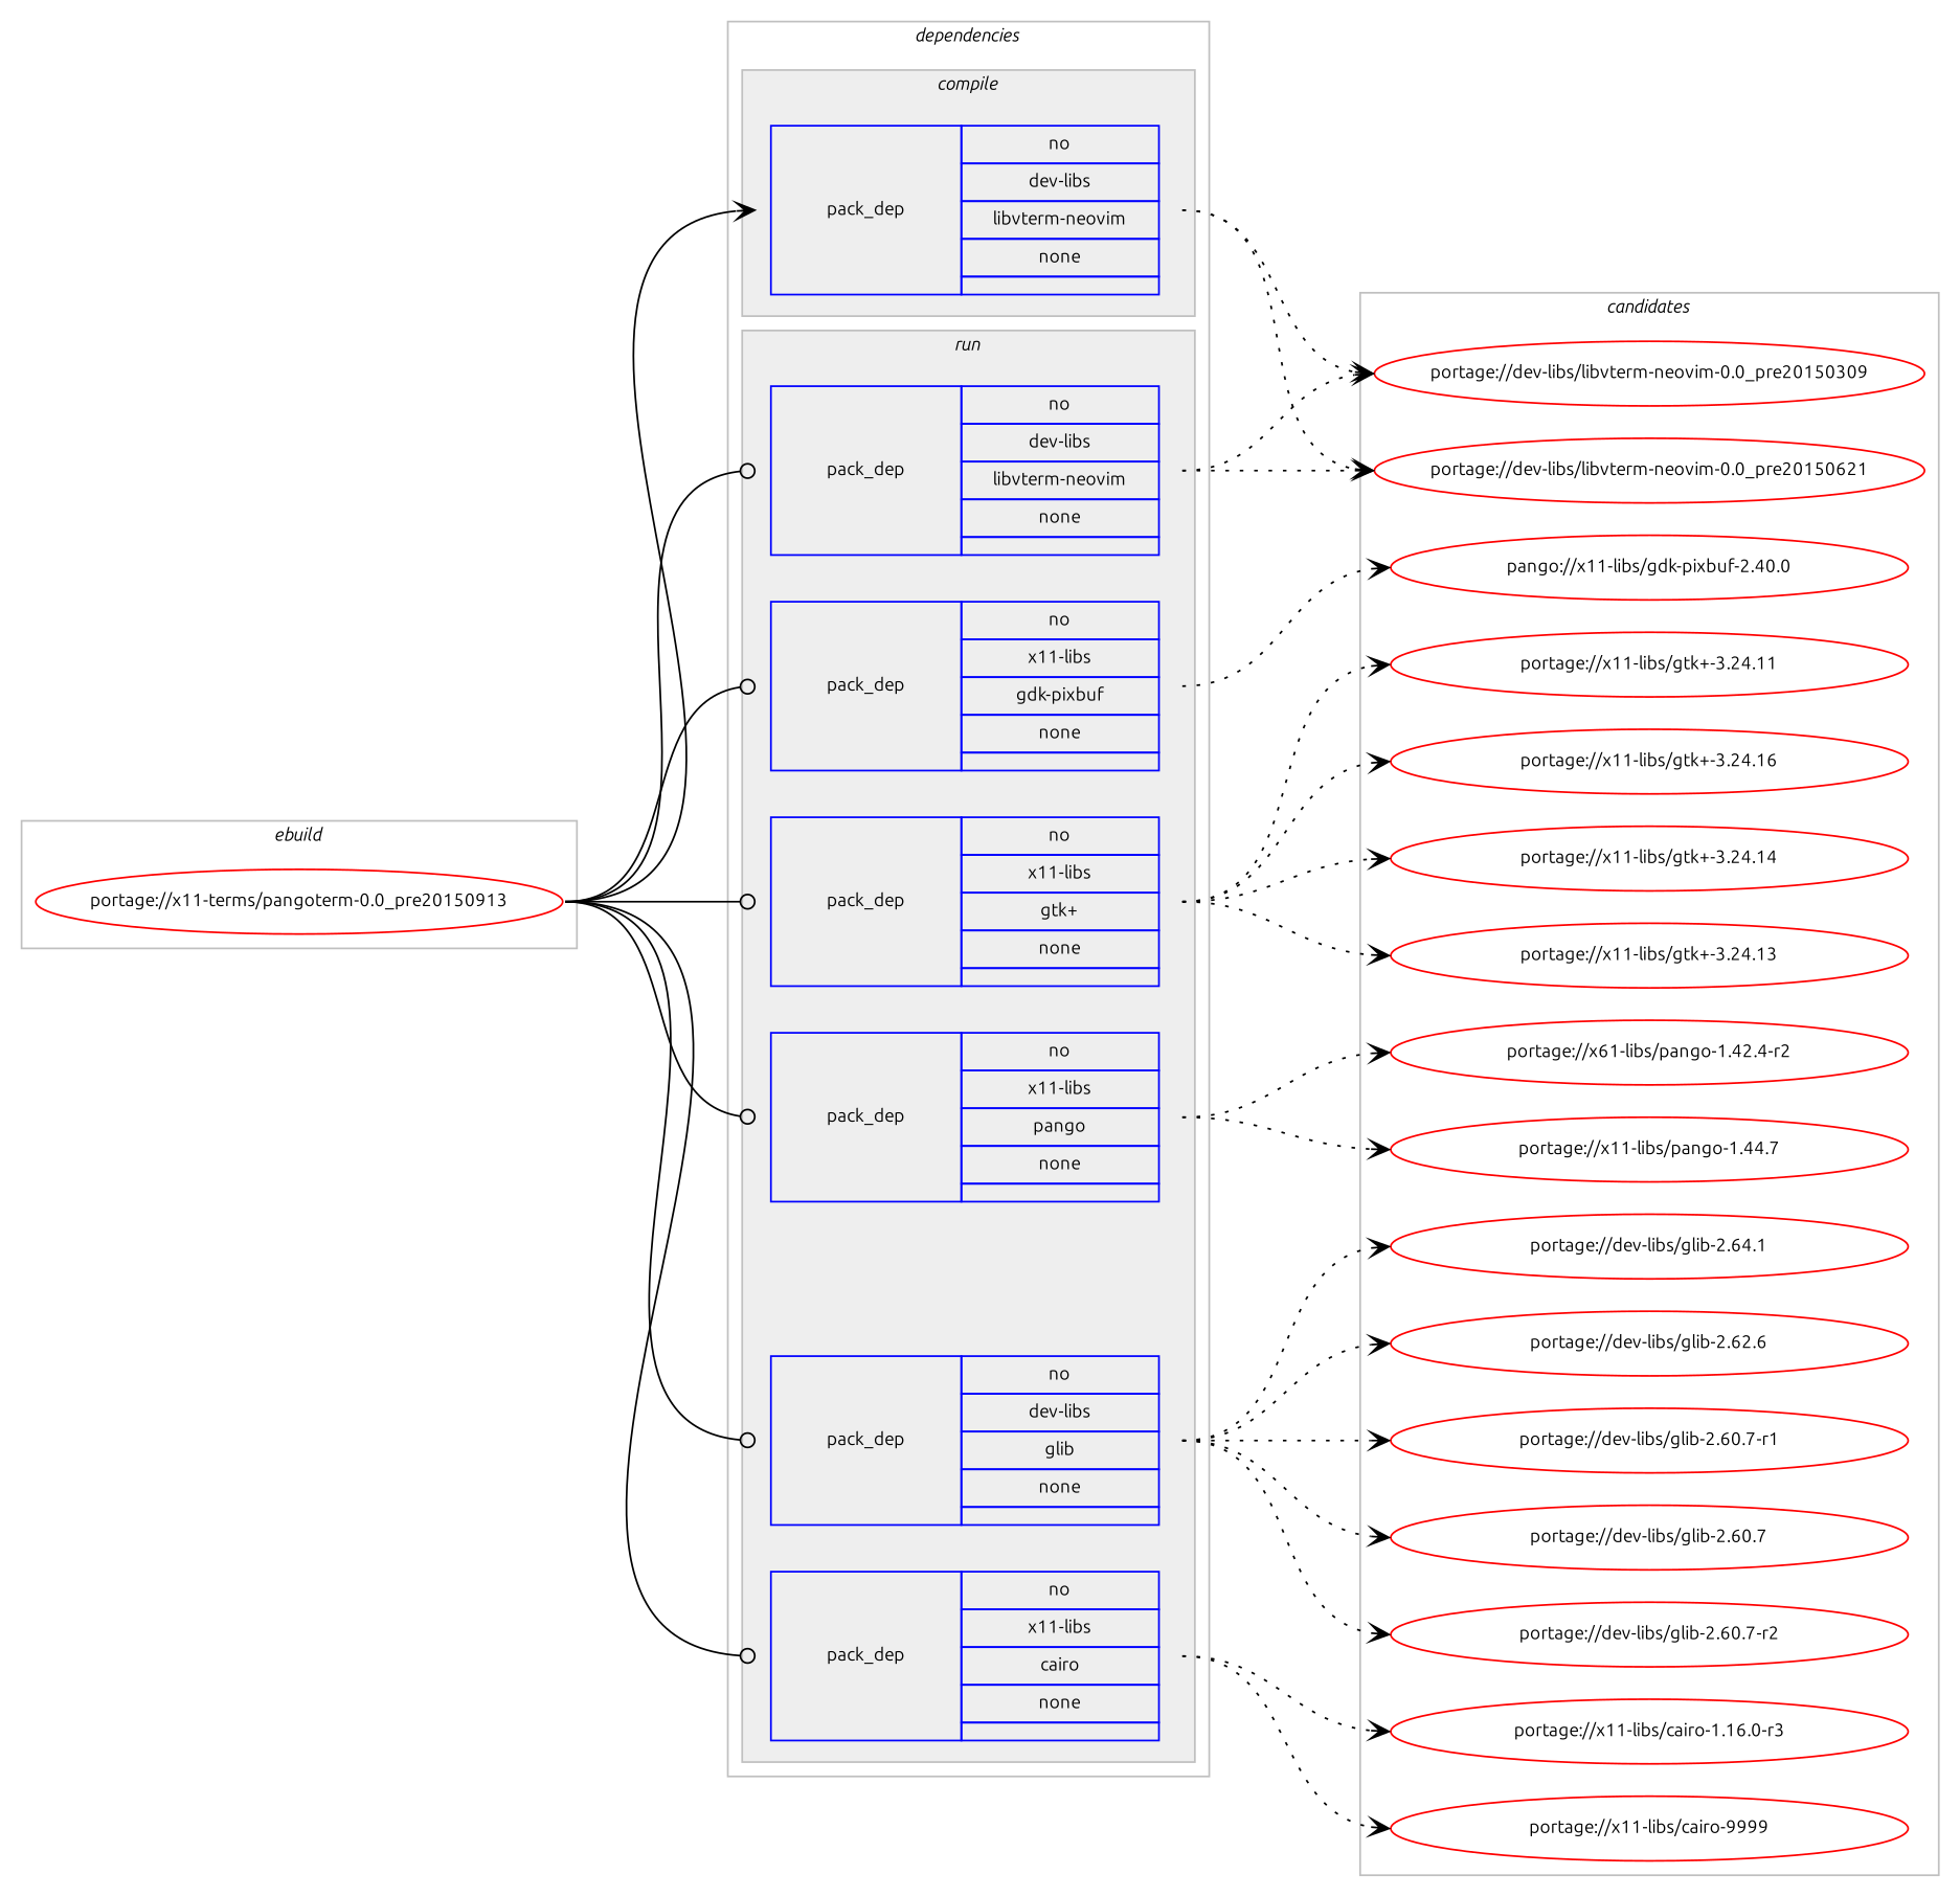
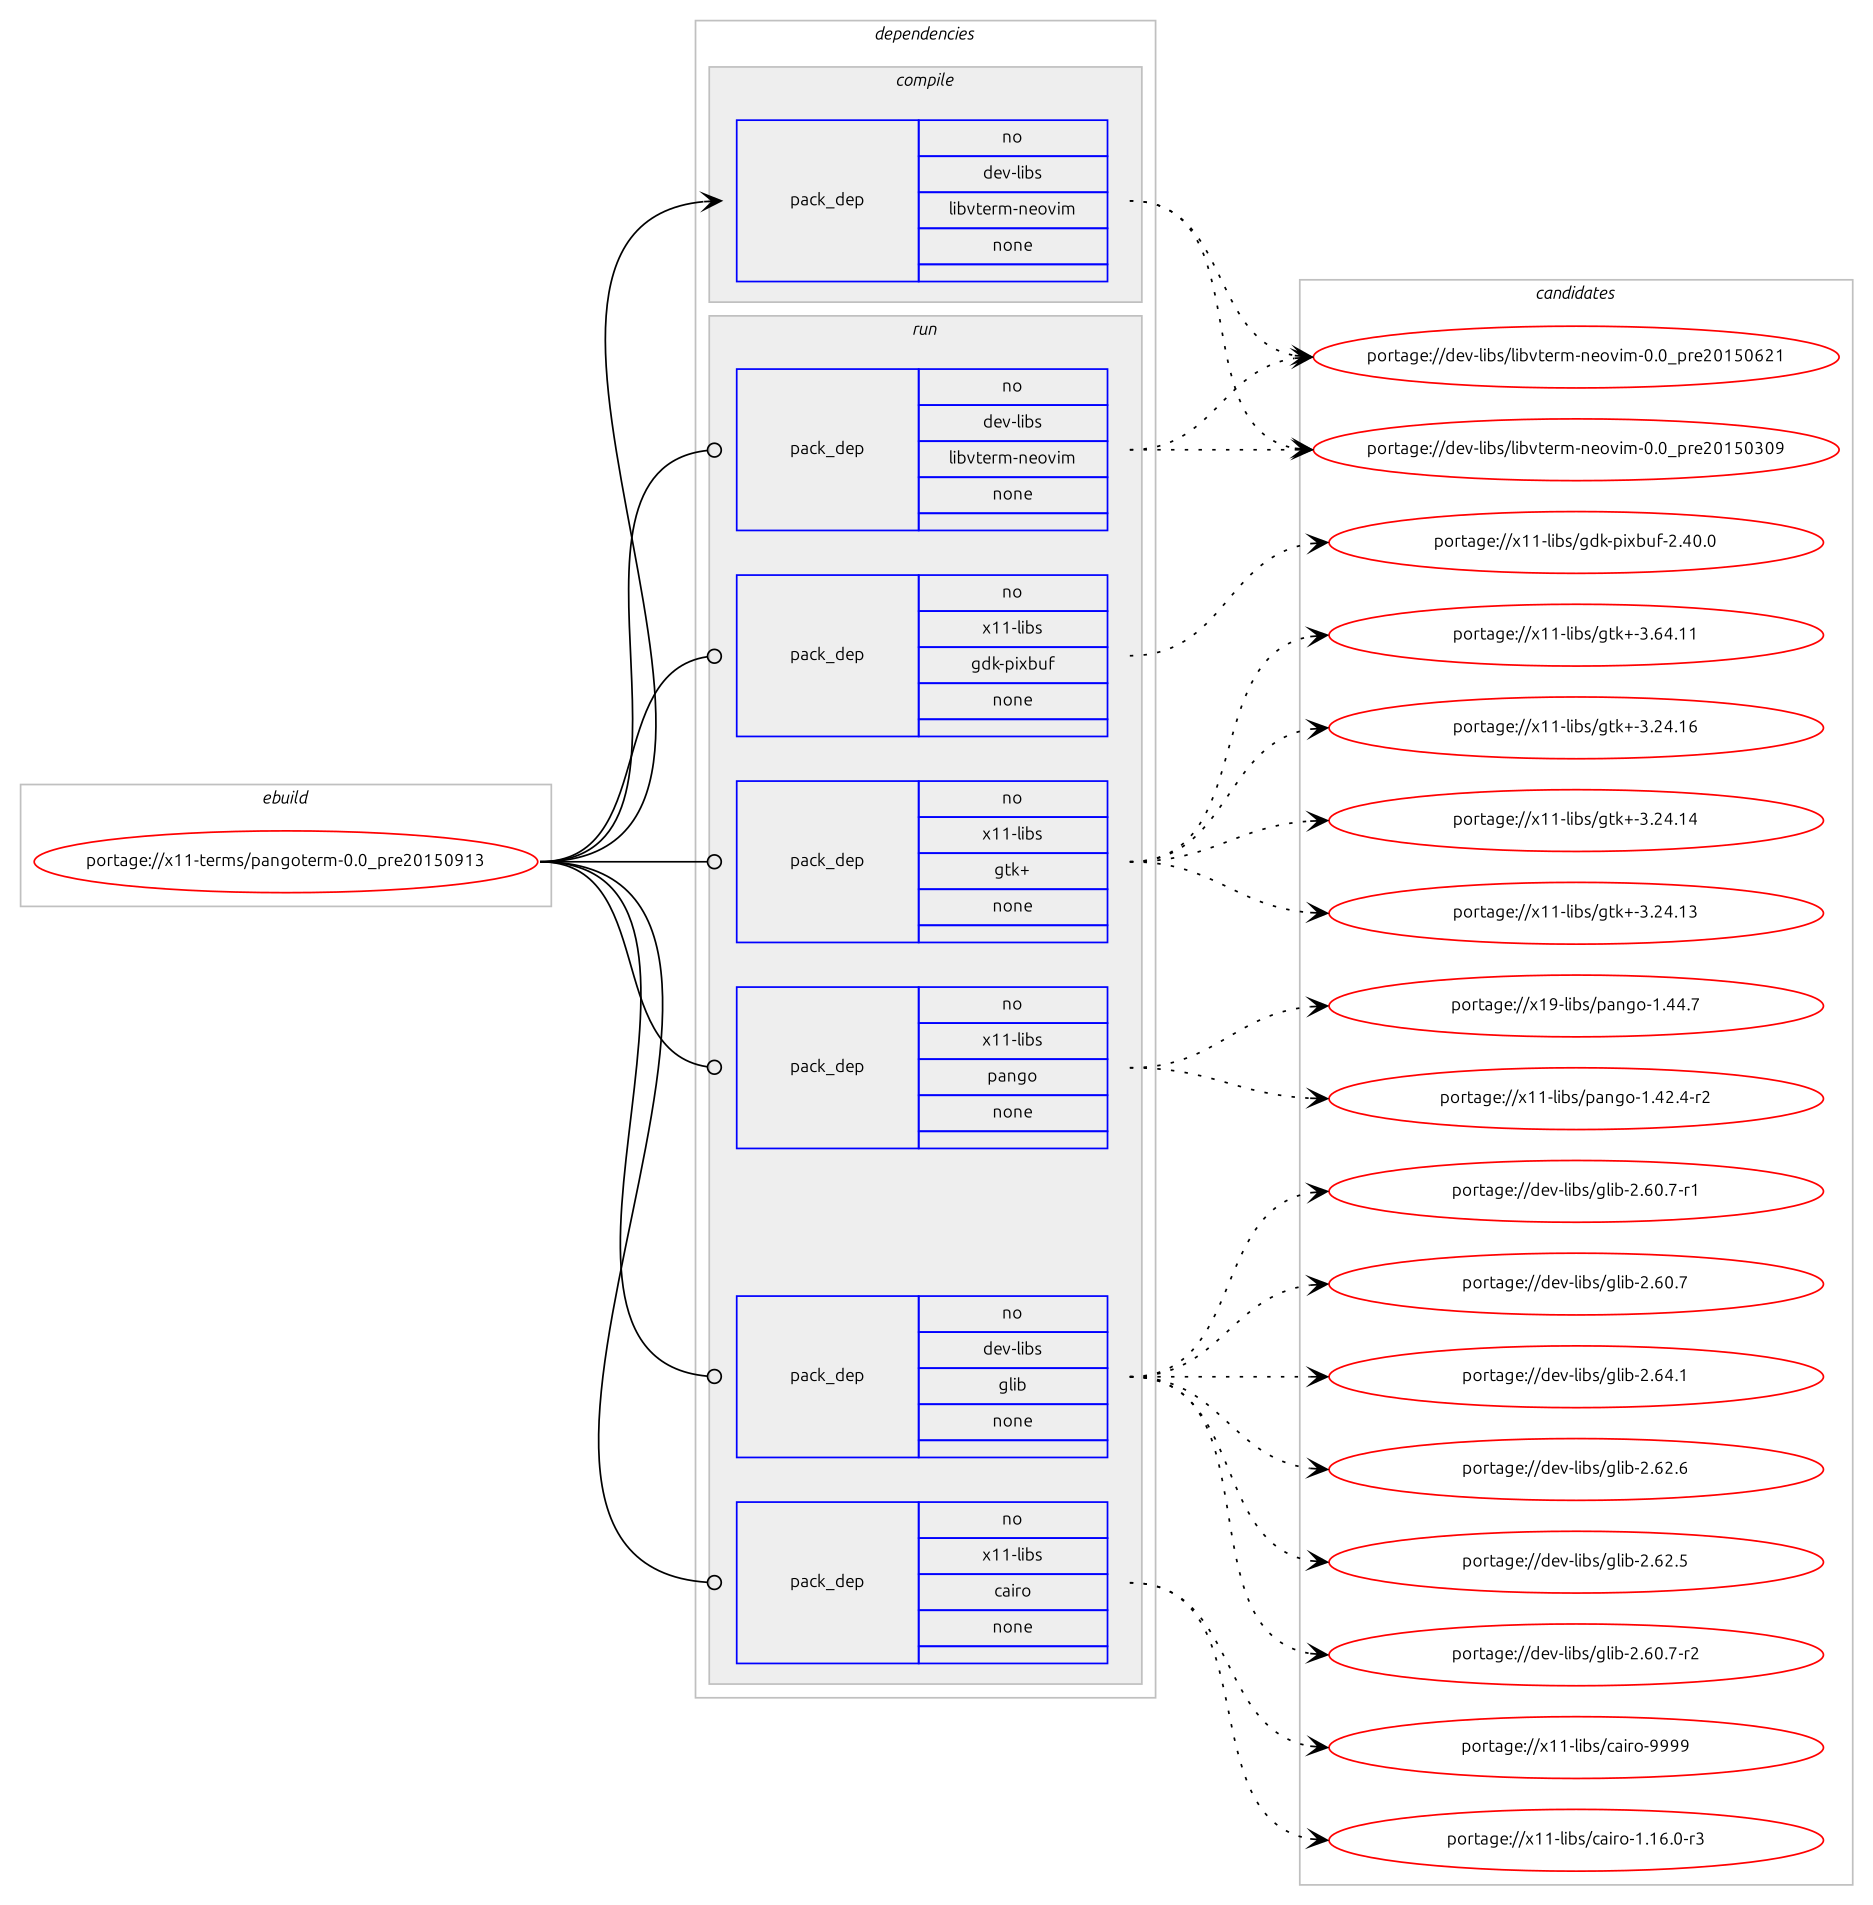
  digraph {
    compound=true
    concentrate=true
    fontname=Ubuntu
    fontsize=10
    newrank=true
    rankdir=LR
    ranksep=1.5
    node [color=red fontname=Ubuntu fontsize=10]
    edge [arrowhead=vee fontname=Ubuntu headport=w style=dotted tailport=e weight=100]
    n1 [label="portage://x11-terms/pangoterm-0.0_pre20150913" width=4]
    n2 [color=blue label=<<TABLE BORDER="0" CELLBORDER="1" CELLSPACING="0" CELLPADDING="4" WIDTH="220"><TR><TD ROWSPAN="6" CELLPADDING="30">pack_dep</TD></TR><TR><TD WIDTH="110">no</TD></TR><TR><TD>dev-libs</TD></TR><TR><TD>libvterm-neovim</TD></TR><TR><TD>none</TD></TR><TR><TD></TD></TR></TABLE>> shape=none]
    n3 [color=blue label=<<TABLE BORDER="0" CELLBORDER="1" CELLSPACING="0" CELLPADDING="4" WIDTH="220"><TR><TD ROWSPAN="6" CELLPADDING="30">pack_dep</TD></TR><TR><TD WIDTH="110">no</TD></TR><TR><TD>dev-libs</TD></TR><TR><TD>glib</TD></TR><TR><TD>none</TD></TR><TR><TD></TD></TR></TABLE>> shape=none]
    n4 [color=blue label=<<TABLE BORDER="0" CELLBORDER="1" CELLSPACING="0" CELLPADDING="4" WIDTH="220"><TR><TD ROWSPAN="6" CELLPADDING="30">pack_dep</TD></TR><TR><TD WIDTH="110">no</TD></TR><TR><TD>dev-libs</TD></TR><TR><TD>libvterm-neovim</TD></TR><TR><TD>none</TD></TR><TR><TD></TD></TR></TABLE>> shape=none]
    n5 [color=blue label=<<TABLE BORDER="0" CELLBORDER="1" CELLSPACING="0" CELLPADDING="4" WIDTH="220"><TR><TD ROWSPAN="6" CELLPADDING="30">pack_dep</TD></TR><TR><TD WIDTH="110">no</TD></TR><TR><TD>x11-libs</TD></TR><TR><TD>cairo</TD></TR><TR><TD>none</TD></TR><TR><TD></TD></TR></TABLE>> shape=none]
    n6 [color=blue label=<<TABLE BORDER="0" CELLBORDER="1" CELLSPACING="0" CELLPADDING="4" WIDTH="220"><TR><TD ROWSPAN="6" CELLPADDING="30">pack_dep</TD></TR><TR><TD WIDTH="110">no</TD></TR><TR><TD>x11-libs</TD></TR><TR><TD>gdk-pixbuf</TD></TR><TR><TD>none</TD></TR><TR><TD></TD></TR></TABLE>> shape=none]
    n7 [color=blue label=<<TABLE BORDER="0" CELLBORDER="1" CELLSPACING="0" CELLPADDING="4" WIDTH="220"><TR><TD ROWSPAN="6" CELLPADDING="30">pack_dep</TD></TR><TR><TD WIDTH="110">no</TD></TR><TR><TD>x11-libs</TD></TR><TR><TD>gtk+</TD></TR><TR><TD>none</TD></TR><TR><TD></TD></TR></TABLE>> shape=none]
    n8 [color=blue label=<<TABLE BORDER="0" CELLBORDER="1" CELLSPACING="0" CELLPADDING="4" WIDTH="220"><TR><TD ROWSPAN="6" CELLPADDING="30">pack_dep</TD></TR><TR><TD WIDTH="110">no</TD></TR><TR><TD>x11-libs</TD></TR><TR><TD>pango</TD></TR><TR><TD>none</TD></TR><TR><TD></TD></TR></TABLE>> shape=none]
    n9 [label="portage://dev-libs/libvterm-neovim-0.0_pre20150621" width=4]
    n10 [label="portage://dev-libs/libvterm-neovim-0.0_pre20150309" width=4]
    n11 [label="portage://dev-libs/glib-2.64.1" width=4]
    n12 [label="portage://dev-libs/glib-2.62.6" width=4]
+   n13 [label="portage://dev-libs/glib-2.62.5" width=4]
    n14 [label="portage://dev-libs/glib-2.60.7-r2" width=4]
    n15 [label="portage://dev-libs/glib-2.60.7-r1" width=4]
    n16 [label="portage://dev-libs/glib-2.60.7" width=4]
    n17 [label="portage://x11-libs/cairo-9999" width=4]
    n18 [label="portage://x11-libs/cairo-1.16.0-r3" width=4]
-   n19 [label="pango://x11-libs/gdk-pixbuf-2.40.0" width=4]
+   n19 [label="portage://x11-libs/gdk-pixbuf-2.40.0" width=4]
    n20 [label="portage://x11-libs/gtk+-3.24.16" width=4]
    n21 [label="portage://x11-libs/gtk+-3.24.14" width=4]
    n22 [label="portage://x11-libs/gtk+-3.24.13" width=4]
-   n23 [label="portage://x11-libs/gtk+-3.24.11" width=4]
-   n24 [label="portage://x11-libs/pango-1.44.7" width=4]
-   n25 [label="portage://x61-libs/pango-1.42.4-r2" width=4]
+   n23 [label="portage://x11-libs/gtk+-3.64.11" width=4]
+   n24 [label="portage://x19-libs/pango-1.44.7" width=4]
+   n25 [label="portage://x11-libs/pango-1.42.4-r2" width=4]
    subgraph cluster_1 {
      color=gray
      label=<<i>ebuild</i>>
      rank=same
      n1
    }
    subgraph cluster_2 {
      color=gray
      label=<<i>dependencies</i>>
      subgraph cluster_3 {
        color=gray
        fillcolor="#eeeeee"
        label=<<i>compile</i>>
        style=filled
        subgraph sub_4 {
          color=gray
          fillcolor="#eeeeee"
          label=<<i>compile</i>>
          style=filled
          n2
        }
      }
      subgraph cluster_5 {
        color=gray
        fillcolor="#eeeeee"
        label=<<i>compile and run</i>>
        style=filled
      }
      subgraph cluster_6 {
        color=gray
        fillcolor="#eeeeee"
        label=<<i>run</i>>
        style=filled
        subgraph sub_7 {
          color=gray
          fillcolor="#eeeeee"
          label=<<i>run</i>>
          style=filled
          n3
        }
        subgraph sub_8 {
          color=gray
          fillcolor="#eeeeee"
          label=<<i>run</i>>
          style=filled
          n4
        }
        subgraph sub_9 {
          color=gray
          fillcolor="#eeeeee"
          label=<<i>run</i>>
          style=filled
          n5
        }
        subgraph sub_10 {
          color=gray
          fillcolor="#eeeeee"
          label=<<i>run</i>>
          style=filled
          n6
        }
        subgraph sub_11 {
          color=gray
          fillcolor="#eeeeee"
          label=<<i>run</i>>
          style=filled
          n7
        }
        subgraph sub_12 {
          color=gray
          fillcolor="#eeeeee"
          label=<<i>run</i>>
          style=filled
          n8
        }
      }
    }
    subgraph cluster_13 {
      color=gray
      label=<<i>candidates</i>>
      rank=same
      subgraph sub_14 {
        color=black
        label=<<i>candidates</i>>
        nodesep=1
        rank=same
        n9
        n10
      }
      subgraph sub_15 {
        color=black
        label=<<i>candidates</i>>
        nodesep=1
        rank=same
        n11
        n12
+       n13
        n14
        n15
        n16
      }
      subgraph sub_16 {
        color=black
        label=<<i>candidates</i>>
        nodesep=1
        rank=same
        n9
        n10
      }
      subgraph sub_17 {
        color=black
        label=<<i>candidates</i>>
        nodesep=1
        rank=same
        n17
        n18
      }
      subgraph sub_18 {
        color=black
        label=<<i>candidates</i>>
        nodesep=1
        rank=same
        n19
      }
      subgraph sub_19 {
        color=black
        label=<<i>candidates</i>>
        nodesep=1
        rank=same
        n20
        n21
        n22
        n23
      }
      subgraph sub_20 {
        color=black
        label=<<i>candidates</i>>
        nodesep=1
        rank=same
        n24
        n25
      }
    }
    n1 -> n2 [style=solid weight=20]
    n1 -> n3 [arrowhead=odot style=solid weight=20]
    n1 -> n4 [arrowhead=odot style=solid weight=20]
    n1 -> n5 [arrowhead=odot style=solid weight=20]
    n1 -> n6 [arrowhead=odot style=solid weight=20]
    n1 -> n7 [arrowhead=odot style=solid weight=20]
    n1 -> n8 [arrowhead=odot style=solid weight=20]
    n2 -> n9
    n2 -> n10
    n3 -> n11
    n3 -> n12
+   n3 -> n13
    n3 -> n14
    n3 -> n15
    n3 -> n16
    n4 -> n9
    n4 -> n10
    n5 -> n17
    n5 -> n18
    n6 -> n19
    n7 -> n20
    n7 -> n21
    n7 -> n22
    n7 -> n23
    n8 -> n24
    n8 -> n25
  }
